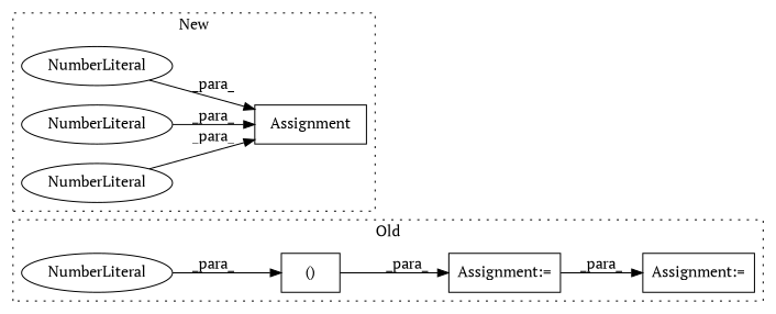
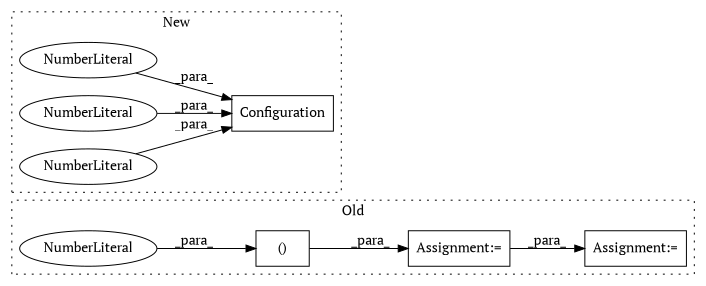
  digraph {
    rankdir=LR
    fontname="PT Serif"
    node [a=34 l=1 shape=box fontname="PT Serif"]
    edge [fontname="PT Serif"]
    n1 [a=106 l=25 label="()" s=997]
    n2 [label=NumberLiteral s=1021 shape=ellipse]
    n3 [a=7 label="Assignment:=" s=735]
    n4 [a=7 label="Assignment:=" s=1061]
-   n5 [a=32 l="14,1" label=Assignment s="718,796"]
+   n5 [a=32 l="14,1" label=Configuration s="718,796"]
    n6 [label=NumberLiteral s=732 shape=ellipse]
    n7 [l=5 label=NumberLiteral s=744 shape=ellipse]
    n8 [l=6 label=NumberLiteral s=734 shape=ellipse]
    subgraph cluster_1 {
      label=Old
      style=dotted
      n1
      n2
      n3
      n4
    }
    subgraph cluster_2 {
      label=New
      style=dotted
      n5
      n6
      n7
      n8
    }
    n1 -> n3 [label=_para_]
    n2 -> n1 [label=_para_]
    n3 -> n4 [label=_para_]
    n6 -> n5 [label=_para_]
    n7 -> n5 [label=_para_]
    n8 -> n5 [label=_para_]
  }
